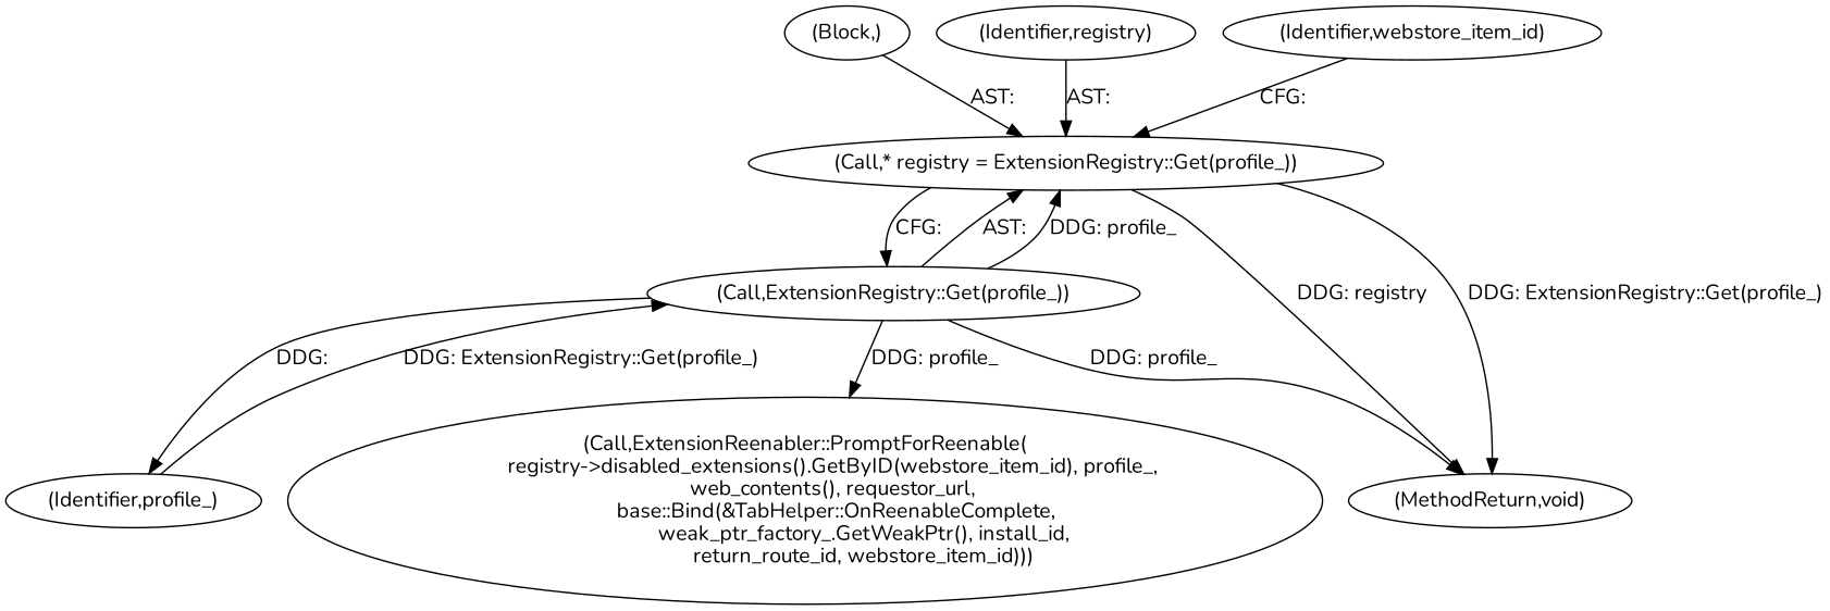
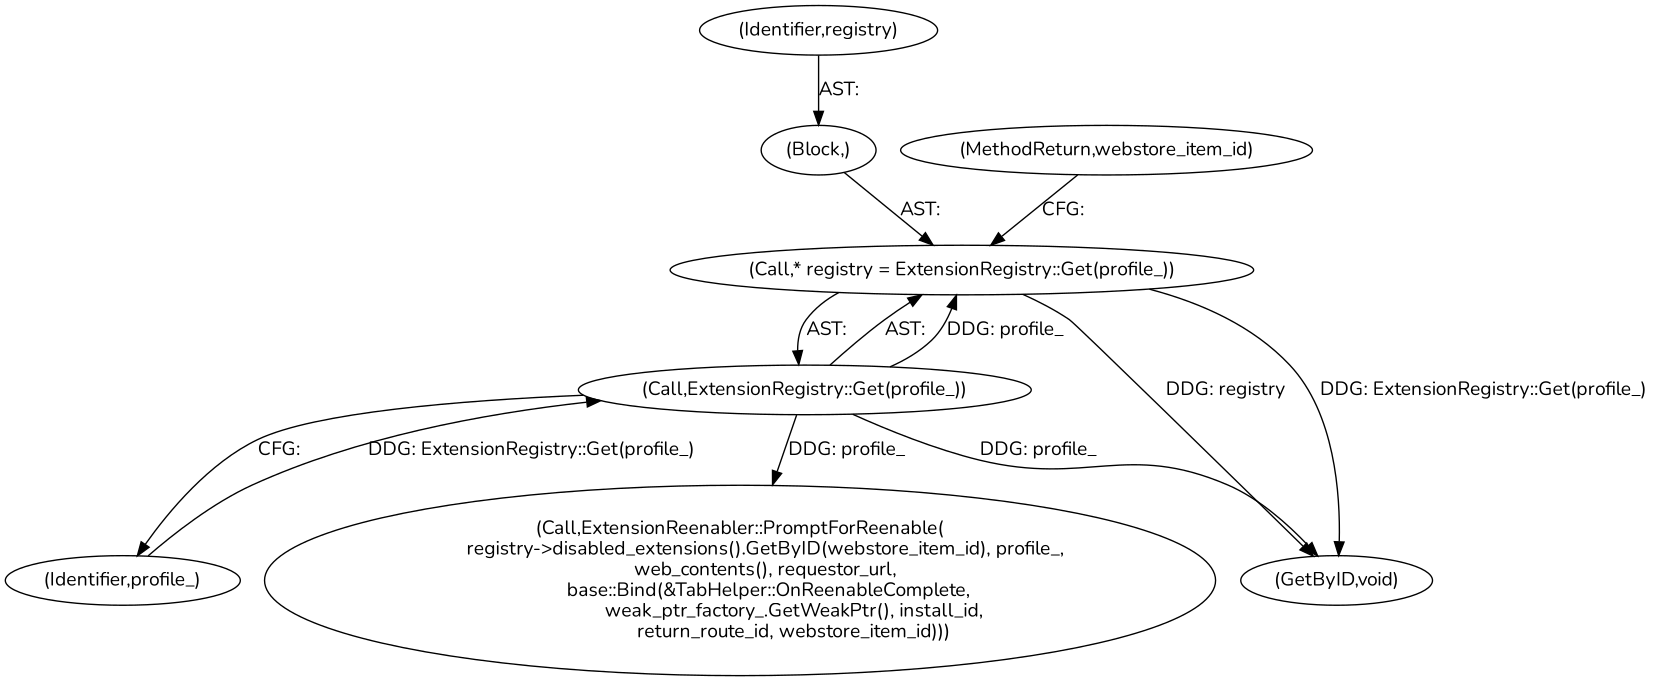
  digraph {
    fontname=Nunito
    node [fontname=Nunito]
    edge [fontname=Nunito]
    n1 [label="(Call,* registry = ExtensionRegistry::Get(profile_))"]
    n2 [label="(Call,ExtensionRegistry::Get(profile_))"]
-   n3 [label="(MethodReturn,void)"]
+   n3 [label="(GetByID,void)"]
    n4 [label="(Identifier,profile_)"]
    n5 [label="(Call,ExtensionReenabler::PromptForReenable(\n          registry->disabled_extensions().GetByID(webstore_item_id), profile_,\n          web_contents(), requestor_url,\n           base::Bind(&TabHelper::OnReenableComplete,\n                     weak_ptr_factory_.GetWeakPtr(), install_id,\n                     return_route_id, webstore_item_id)))"]
    n6 [label="(Block,)"]
    n7 [label="(Identifier,registry)"]
-   n8 [label="(Identifier,webstore_item_id)"]
-   n1 -> n2 [label="CFG: "]
+   n8 [label="(MethodReturn,webstore_item_id)"]
+   n1 -> n2 [label="AST: "]
    n1 -> n3 [label="DDG: registry"]
    n1 -> n3 [label="DDG: ExtensionRegistry::Get(profile_)"]
    n2 -> n1 [label="AST: "]
    n2 -> n1 [label="DDG: profile_"]
    n2 -> n3 [label="DDG: profile_"]
-   n2 -> n4 [label="DDG: "]
+   n2 -> n4 [label="CFG: "]
    n2 -> n5 [label="DDG: profile_"]
    n4 -> n2 [label="DDG: ExtensionRegistry::Get(profile_)"]
    n6 -> n1 [label="AST: "]
-   n7 -> n1 [label="AST: "]
+   n7 -> n6 [label="AST: "]
    n8 -> n1 [label="CFG: "]
  }
